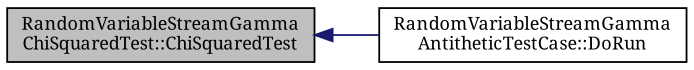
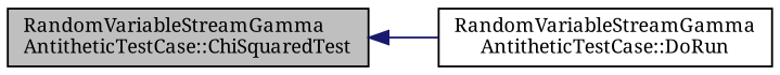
  digraph {
    rankdir=LR
    fontname="Noto Serif"
    node [color=black fontname="Noto Serif" fontsize=10 shape=record style=filled]
-   n1 [fillcolor=grey75 fontcolor=black height=0.2 label="RandomVariableStreamGamma\lChiSquaredTest::ChiSquaredTest" width=0.4]
+   n1 [fillcolor=grey75 fontcolor=black height=0.2 label="RandomVariableStreamGamma\lAntitheticTestCase::ChiSquaredTest" width=0.4]
    n2 [fillcolor=white height=0.2 label="RandomVariableStreamGamma\lAntitheticTestCase::DoRun" width=0.4]
    n1 -> n2 [color=midnightblue dir=back fontname="Noto Serif" fontsize=10 labelfontname=Helvetica labelfontsize=10 style=solid]
  }
